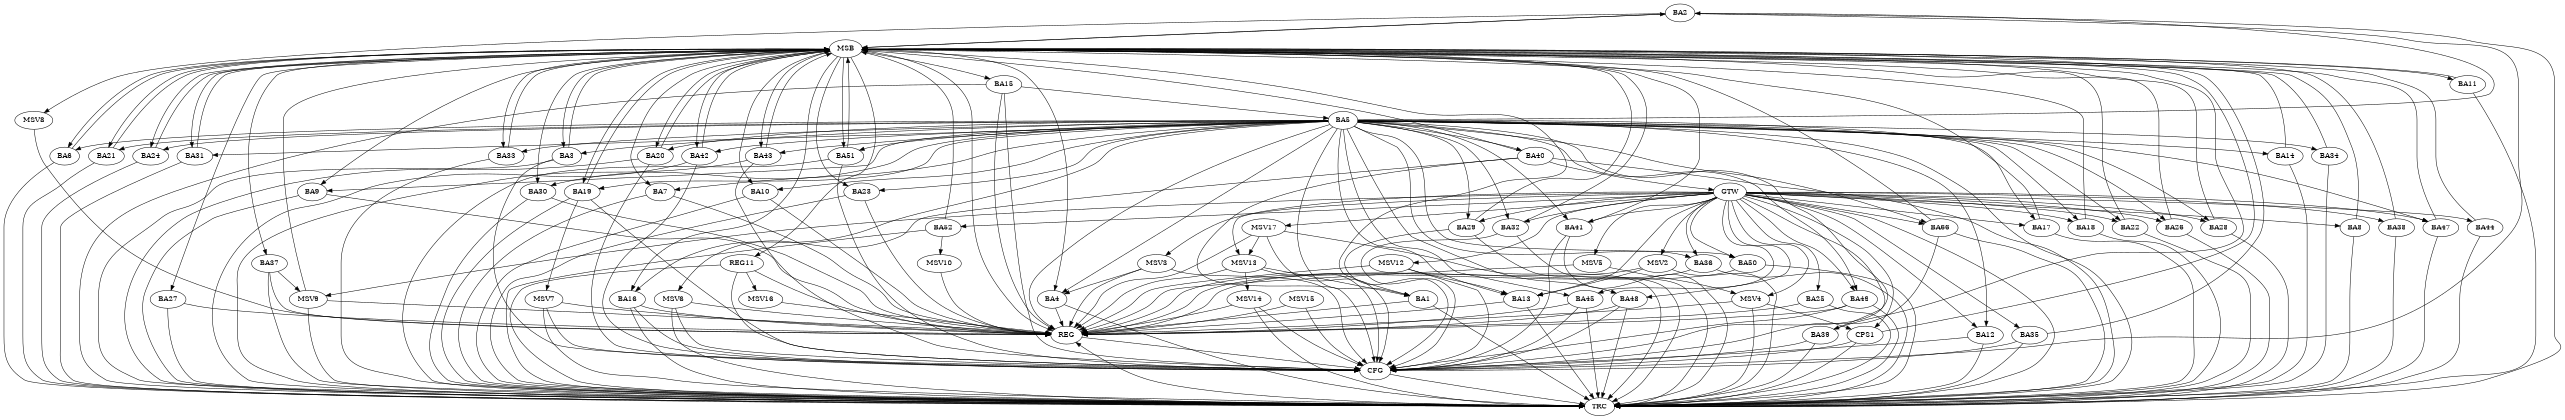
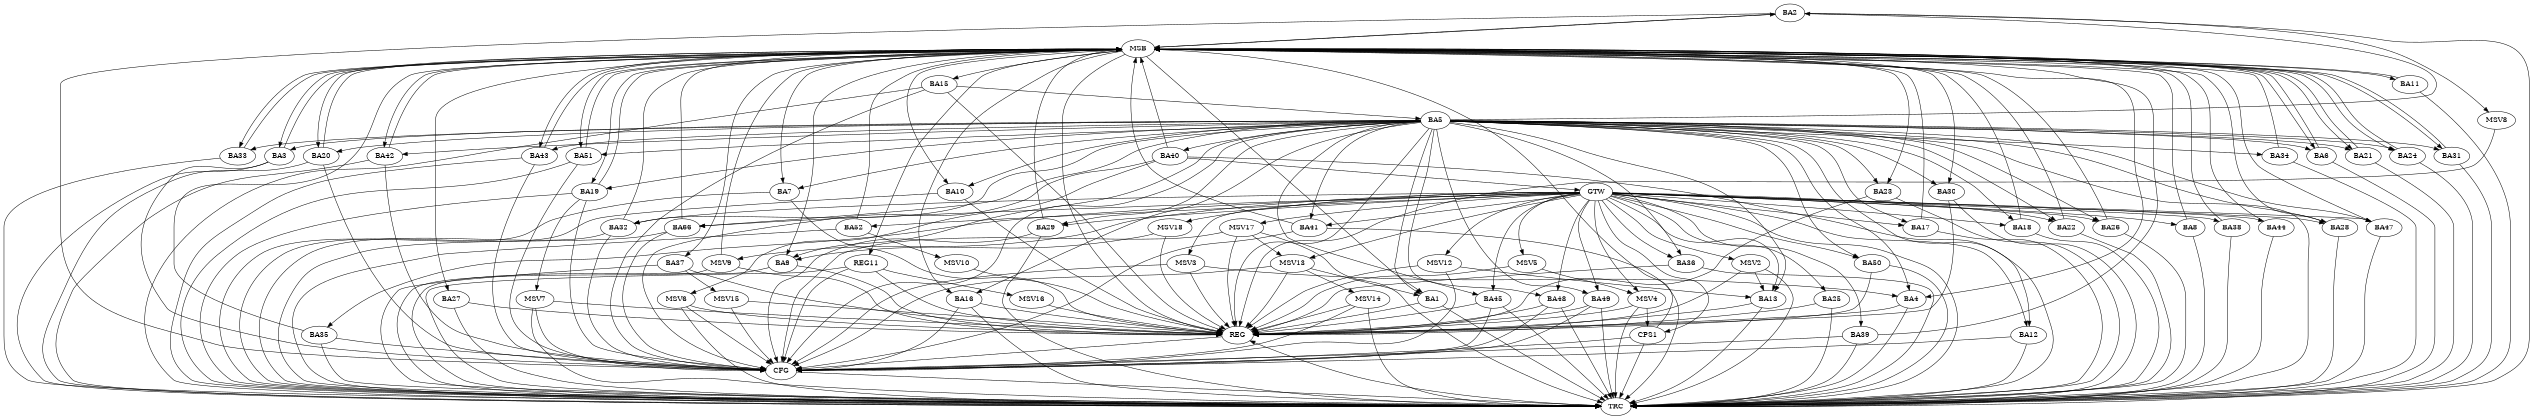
  strict digraph {
    n1 [label=BA1]
    n2 [label=REG]
    n3 [label=TRC]
    n4 [label=CFG]
    n5 [label=BA2]
    n6 [label=MSB]
    n7 [label=MSV8]
    n8 [label=BA3]
    n9 [label=BA4]
    n10 [label=BA6]
    n11 [label=BA7]
    n12 [label=BA9]
    n13 [label=BA10]
    n14 [label=BA16]
    n15 [label=BA19]
    n16 [label=BA20]
    n17 [label=BA21]
    n18 [label=BA23]
    n19 [label=BA24]
    n20 [label=BA30]
    n21 [label=BA31]
    n22 [label=BA33]
    n23 [label=BA42]
    n24 [label=BA43]
    n25 [label=BA51]
    n26 [label=BA11]
    n27 [label=BA15]
    n28 [label=BA27]
    n29 [label=BA37]
    n30 [label=REG11]
    n31 [label=BA5]
    n32 [label=BA12]
    n33 [label=BA13]
-   n34 [label=BA14]
    n35 [label=BA17]
    n36 [label=BA18]
    n37 [label=BA22]
    n38 [label=BA26]
    n39 [label=BA28]
    n40 [label=BA29]
    n41 [label=BA32]
    n42 [label=BA34]
    n43 [label=BA36]
    n44 [label=BA40]
    n45 [label=BA41]
    n46 [label=BA45]
    n47 [label=BA66]
    n48 [label=BA47]
    n49 [label=BA48]
    n50 [label=BA49]
    n51 [label=BA50]
    n52 [label=MSV7]
    n53 [label=BA25]
    n54 [label=MSV6]
    n55 [label=GTW]
    n56 [label=BA8]
    n57 [label=BA35]
    n58 [label=MSV15]
    n59 [label=BA38]
    n60 [label=BA39]
    n61 [label=BA44]
    n62 [label=BA52]
    n63 [label=MSV10]
    n64 [label=CPS1]
    n65 [label=MSV2]
    n66 [label=MSV3]
    n67 [label=MSV4]
    n68 [label=MSV5]
    n69 [label=MSV9]
    n70 [label=MSV12]
    n71 [label=MSV13]
    n72 [label=MSV17]
+   n73 [label=MSV18]
    n74 [label=MSV14]
    n75 [label=MSV16]
    n1 -> n2
    n1 -> n3
    n2 -> n4
    n3 -> n2
    n4 -> n3
    n5 -> n3
    n5 -> n4
    n5 -> n6
    n5 -> n7
    n6 -> n1
    n6 -> n2
    n6 -> n5
    n6 -> n8
    n6 -> n9
    n6 -> n10
    n6 -> n11
    n6 -> n12
    n6 -> n13
    n6 -> n14
    n6 -> n15
    n6 -> n16
    n6 -> n17
    n6 -> n18
    n6 -> n19
    n6 -> n20
    n6 -> n21
    n6 -> n22
    n6 -> n23
    n6 -> n24
    n6 -> n25
    n6 -> n26
    n6 -> n27
    n6 -> n28
    n6 -> n29
    n6 -> n30
    n7 -> n2
    n8 -> n3
    n8 -> n4
    n8 -> n6
    n9 -> n2
    n9 -> n3
    n10 -> n3
    n10 -> n6
    n11 -> n2
    n11 -> n3
    n12 -> n2
    n12 -> n3
    n13 -> n2
    n13 -> n3
    n14 -> n2
    n14 -> n3
    n14 -> n4
    n15 -> n3
    n15 -> n4
    n15 -> n6
    n15 -> n52
    n16 -> n3
    n16 -> n4
    n16 -> n6
    n17 -> n3
    n17 -> n6
    n18 -> n2
    n18 -> n3
    n19 -> n3
    n19 -> n6
    n20 -> n2
    n20 -> n3
    n21 -> n3
    n21 -> n6
    n22 -> n3
    n22 -> n6
    n23 -> n3
    n23 -> n4
    n23 -> n6
    n24 -> n3
    n24 -> n4
    n24 -> n6
    n25 -> n3
    n25 -> n4
    n25 -> n6
    n26 -> n3
    n26 -> n6
    n27 -> n2
    n27 -> n3
    n27 -> n4
    n27 -> n31
    n28 -> n2
    n28 -> n3
    n29 -> n2
    n29 -> n3
-   n29 -> n69
+   n29 -> n58
    n30 -> n2
    n30 -> n3
    n30 -> n4
    n30 -> n75
    n31 -> n1
    n31 -> n2
    n31 -> n3
    n31 -> n4
    n31 -> n5
    n31 -> n8
    n31 -> n9
    n31 -> n10
    n31 -> n11
    n31 -> n12
    n31 -> n13
    n31 -> n14
    n31 -> n15
    n31 -> n16
    n31 -> n17
    n31 -> n18
    n31 -> n19
    n31 -> n20
    n31 -> n21
    n31 -> n22
    n31 -> n23
    n31 -> n24
    n31 -> n25
    n31 -> n32
    n31 -> n33
-   n31 -> n34
    n31 -> n35
    n31 -> n36
    n31 -> n37
    n31 -> n38
    n31 -> n39
    n31 -> n40
    n31 -> n41
    n31 -> n42
    n31 -> n43
    n31 -> n44
    n31 -> n45
    n31 -> n46
    n31 -> n47
    n31 -> n48
    n31 -> n49
    n31 -> n50
    n31 -> n51
    n32 -> n3
    n32 -> n4
    n33 -> n2
    n33 -> n3
-   n34 -> n3
-   n34 -> n6
    n35 -> n3
    n35 -> n6
    n36 -> n3
    n36 -> n6
    n37 -> n3
    n37 -> n6
    n38 -> n3
    n38 -> n6
    n39 -> n3
    n39 -> n6
    n40 -> n3
    n40 -> n4
    n40 -> n6
    n41 -> n3
    n41 -> n4
    n41 -> n6
    n42 -> n3
    n42 -> n6
    n43 -> n2
    n43 -> n3
    n44 -> n3
    n44 -> n4
    n44 -> n6
    n44 -> n54
    n44 -> n55
    n45 -> n3
    n45 -> n4
    n45 -> n6
    n46 -> n2
    n46 -> n3
    n46 -> n4
    n47 -> n3
    n47 -> n4
    n47 -> n6
    n48 -> n3
    n48 -> n6
    n49 -> n2
    n49 -> n3
    n49 -> n4
    n50 -> n2
    n50 -> n3
    n50 -> n4
    n51 -> n2
    n51 -> n3
    n52 -> n2
    n52 -> n3
    n52 -> n4
    n53 -> n2
    n53 -> n3
    n54 -> n2
    n54 -> n3
    n54 -> n4
    n55 -> n3
    n55 -> n32
    n55 -> n33
    n55 -> n35
    n55 -> n36
    n55 -> n37
    n55 -> n38
    n55 -> n39
    n55 -> n40
    n55 -> n41
    n55 -> n43
    n55 -> n45
    n55 -> n46
    n55 -> n47
    n55 -> n48
    n55 -> n49
    n55 -> n50
    n55 -> n51
    n55 -> n53
    n55 -> n56
    n55 -> n57
    n55 -> n59
    n55 -> n60
    n55 -> n61
    n55 -> n62
    n55 -> n64
    n55 -> n65
    n55 -> n66
    n55 -> n67
    n55 -> n68
    n55 -> n69
    n55 -> n70
    n55 -> n71
    n55 -> n72
+   n55 -> n73
    n56 -> n3
    n56 -> n6
    n57 -> n3
    n57 -> n4
    n57 -> n6
    n58 -> n2
    n58 -> n4
    n59 -> n3
    n59 -> n6
    n60 -> n3
    n60 -> n4
    n60 -> n6
    n61 -> n3
    n61 -> n6
    n62 -> n3
    n62 -> n6
    n62 -> n63
    n63 -> n2
    n64 -> n3
    n64 -> n4
    n64 -> n6
    n65 -> n2
    n65 -> n3
    n65 -> n33
    n66 -> n2
    n66 -> n4
    n66 -> n9
    n67 -> n2
    n67 -> n3
    n67 -> n64
    n68 -> n2
    n68 -> n67
    n69 -> n2
    n69 -> n3
    n69 -> n6
    n70 -> n2
    n70 -> n4
    n70 -> n33
    n71 -> n1
    n71 -> n2
    n71 -> n4
    n71 -> n74
    n72 -> n2
    n72 -> n3
    n72 -> n4
    n72 -> n71
+   n73 -> n2
+   n73 -> n12
    n74 -> n2
    n74 -> n3
    n74 -> n4
    n75 -> n2
  }
